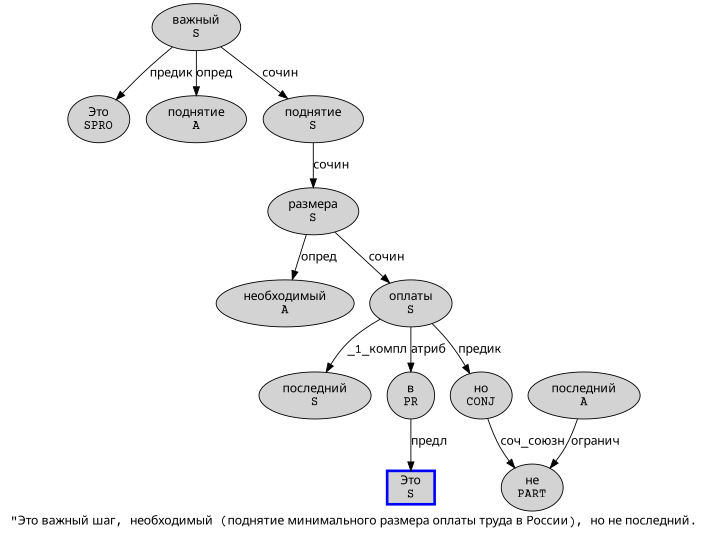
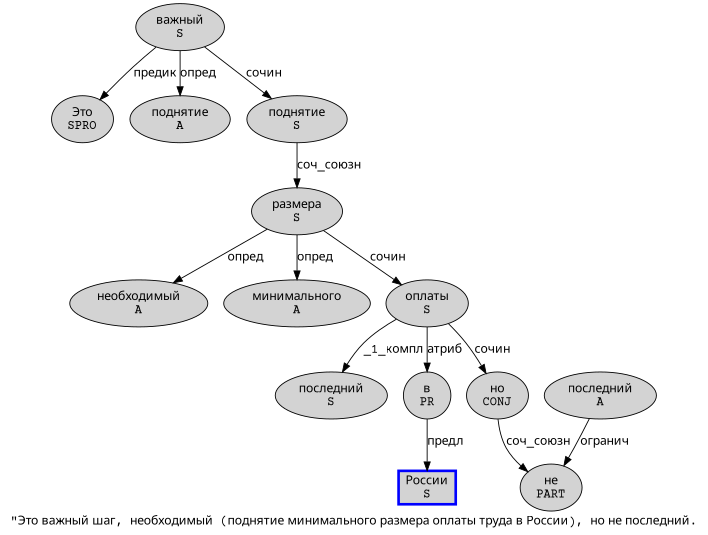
  digraph {
    fontname="Courier Prime"
    label="\"Это важный шаг, необходимый (поднятие минимального размера оплаты труда в России), но не последний."
    node [fillcolor=lightgray fontname="Courier Prime" penwidth=1 shape=ellipse style=filled]
    edge [fontname="Courier Prime"]
    n1 [label="Это\nSPRO"]
    n2 [label="поднятие\nA"]
    n3 [label="важный\nS"]
    n4 [label="поднятие\nS"]
    n5 [label="размера\nS"]
    n6 [label="необходимый\nA"]
+   n7 [label="минимального\nA"]
    n8 [label="оплаты\nS"]
    n9 [label="последний\nS"]
    n10 [label="в\nPR"]
    n11 [label="но\nCONJ"]
-   n12 [color=blue label="Это\nS" penwidth=3 shape=box]
+   n12 [color=blue label="России\nS" penwidth=3 shape=box]
    n13 [label="не\nPART"]
    n14 [label="последний\nA"]
    n3 -> n1 [label="предик"]
    n3 -> n2 [label="опред"]
    n3 -> n4 [label="сочин"]
-   n4 -> n5 [label="сочин"]
+   n4 -> n5 [label="соч_союзн"]
    n5 -> n6 [label="опред"]
+   n5 -> n7 [label="опред"]
    n5 -> n8 [label="сочин"]
    n8 -> n9 [label="_1_компл"]
    n8 -> n10 [label="атриб"]
-   n8 -> n11 [label="предик"]
+   n8 -> n11 [label="сочин"]
    n10 -> n12 [label="предл"]
    n11 -> n13 [label="соч_союзн"]
    n14 -> n13 [label="огранич"]
  }
